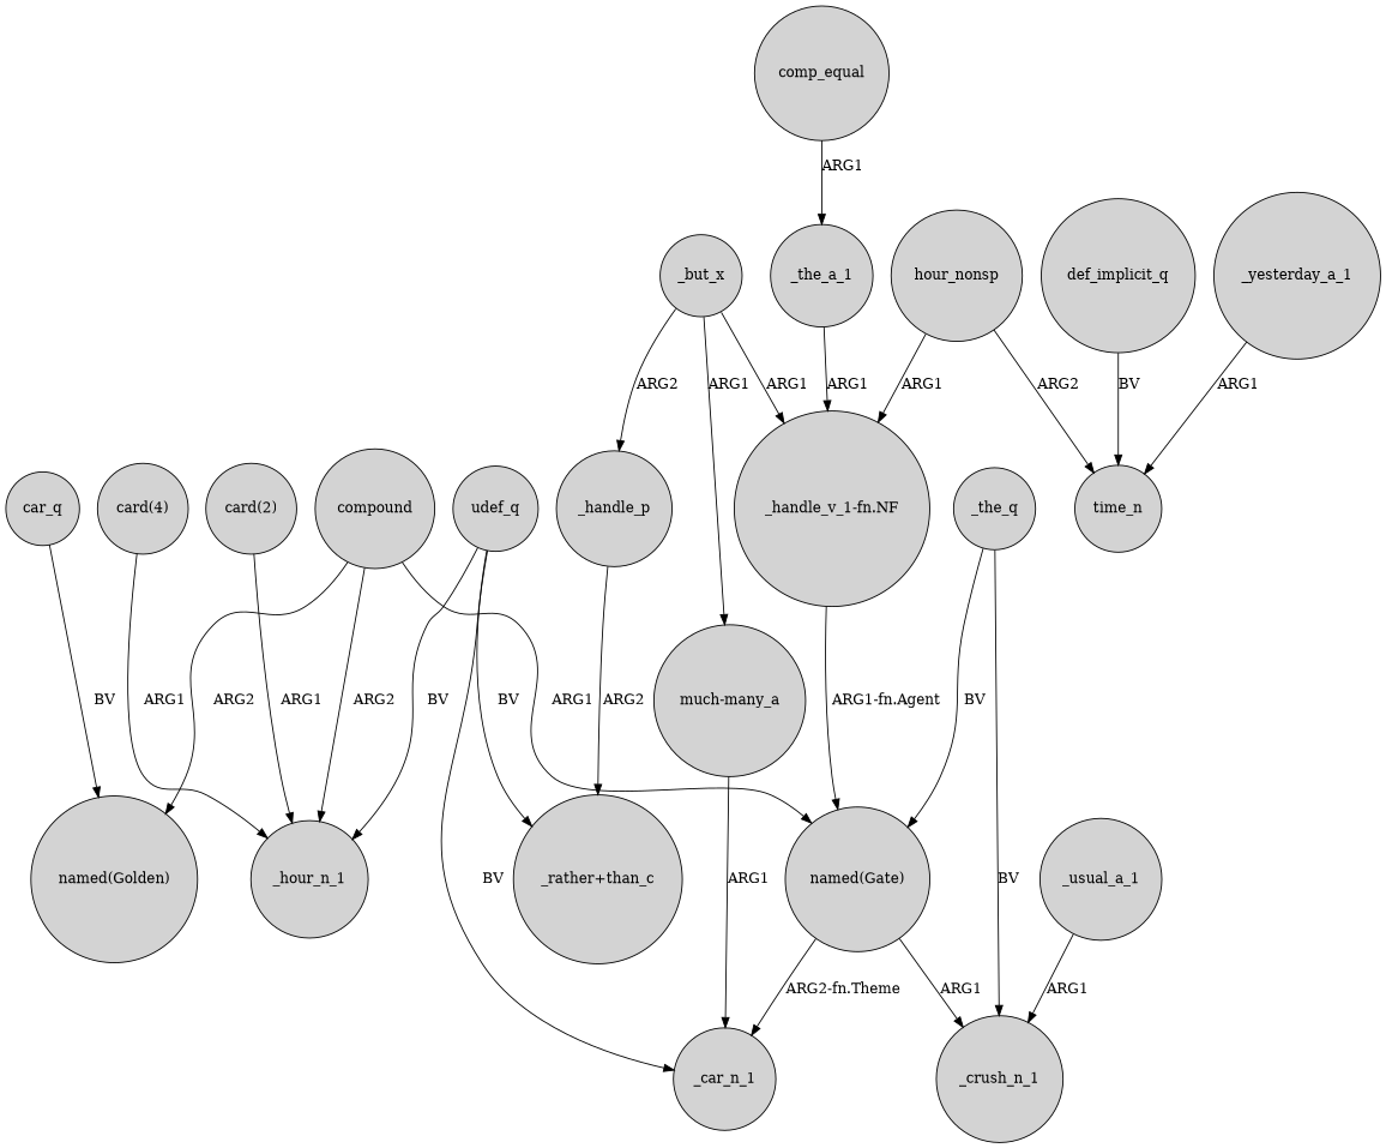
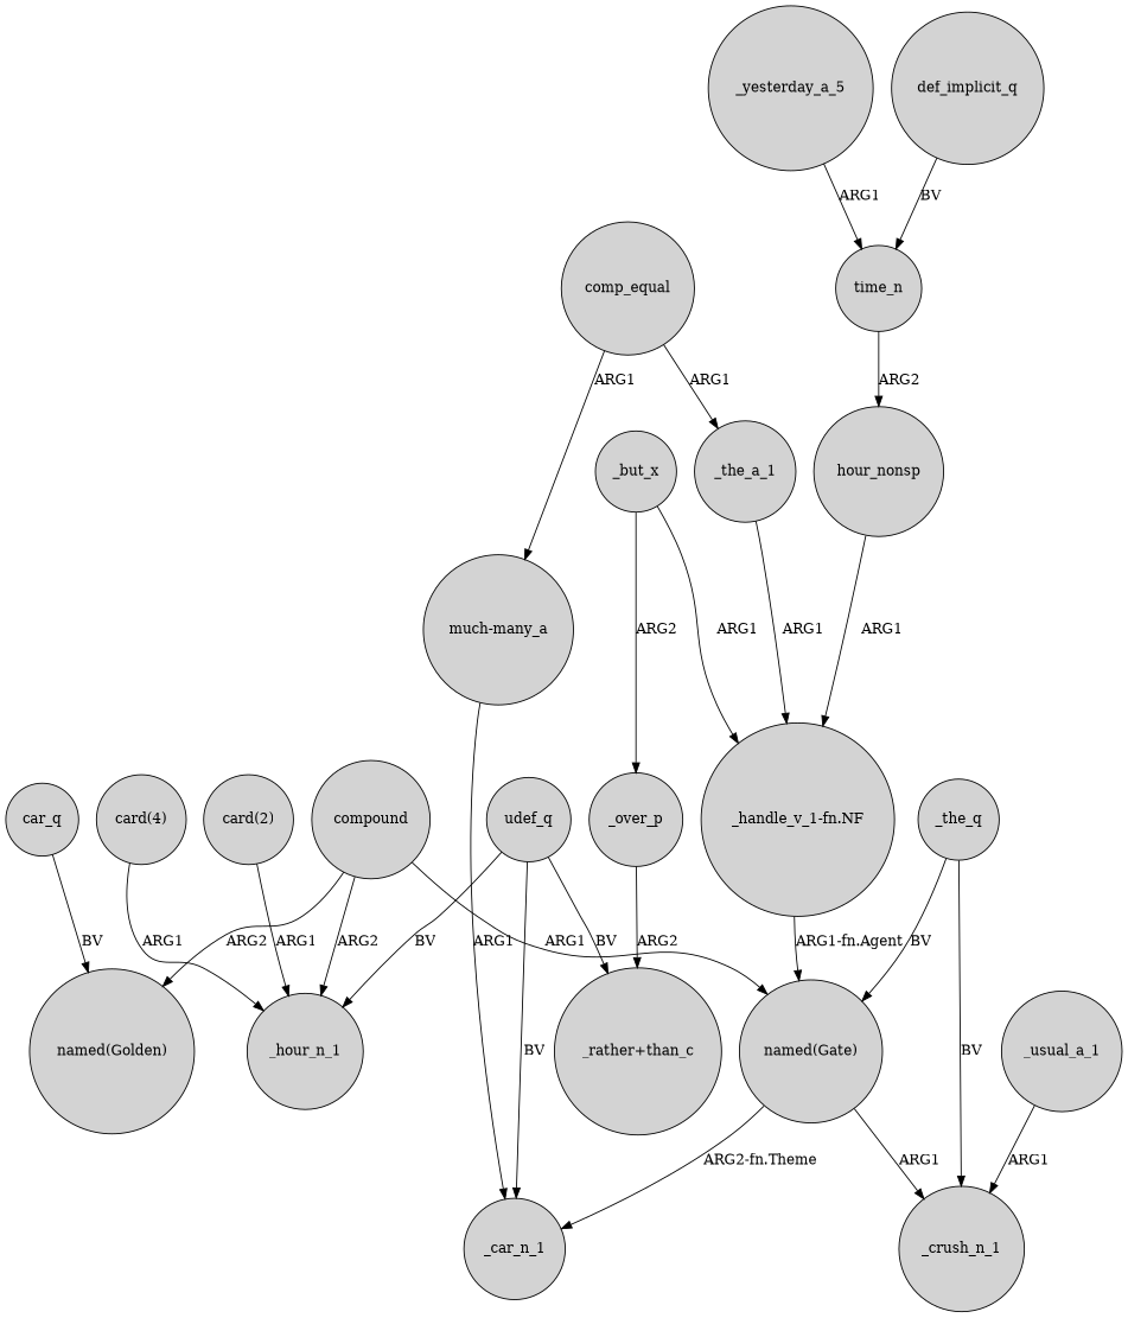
  digraph {
    node [shape=circle style=filled]
    compound
    "named(Golden)"
    _hour_n_1
    "named(Gate)"
    _crush_n_1
    _car_n_1
-   _yesterday_a_1
+   _yesterday_a_1 [label=_yesterday_a_5]
    time_n
    _but_x
-   _over_p [label=_handle_p]
+   _over_p
    "_handle_v_1-fn.NF"
    "_rather+than_c"
    udef_q
    comp_equal
    "much-many_a"
    n16 [label=_the_a_1]
    _the_q
    n18 [label=hour_nonsp]
    n19 [label=car_q]
    _usual_a_1
    "card(4)"
    "card(2)"
    def_implicit_q
    compound -> "named(Golden)" [label=ARG2]
    compound -> _hour_n_1 [label=ARG2]
    compound -> "named(Gate)" [label=ARG1]
    "named(Gate)" -> _crush_n_1 [label=ARG1]
    "named(Gate)" -> _car_n_1 [label="ARG2-fn.Theme"]
    _yesterday_a_1 -> time_n [label=ARG1]
    _but_x -> _over_p [label=ARG2]
    _but_x -> "_handle_v_1-fn.NF" [label=ARG1]
    _over_p -> "_rather+than_c" [label=ARG2]
    "_handle_v_1-fn.NF" -> "named(Gate)" [label="ARG1-fn.Agent"]
    udef_q -> _hour_n_1 [label=BV]
    udef_q -> _car_n_1 [label=BV]
    udef_q -> "_rather+than_c" [label=BV]
-   _but_x -> "much-many_a" [label=ARG1]
+   comp_equal -> "much-many_a" [label=ARG1]
    comp_equal -> n16 [label=ARG1]
    "much-many_a" -> _car_n_1 [label=ARG1]
    n16 -> "_handle_v_1-fn.NF" [label=ARG1]
    _the_q -> "named(Gate)" [label=BV]
    _the_q -> _crush_n_1 [label=BV]
-   n18 -> time_n [label=ARG2]
+   time_n -> n18 [label=ARG2]
    n18 -> "_handle_v_1-fn.NF" [label=ARG1]
    n19 -> "named(Golden)" [label=BV]
    _usual_a_1 -> _crush_n_1 [label=ARG1]
    "card(4)" -> _hour_n_1 [label=ARG1]
    "card(2)" -> _hour_n_1 [label=ARG1]
    def_implicit_q -> time_n [label=BV]
  }
